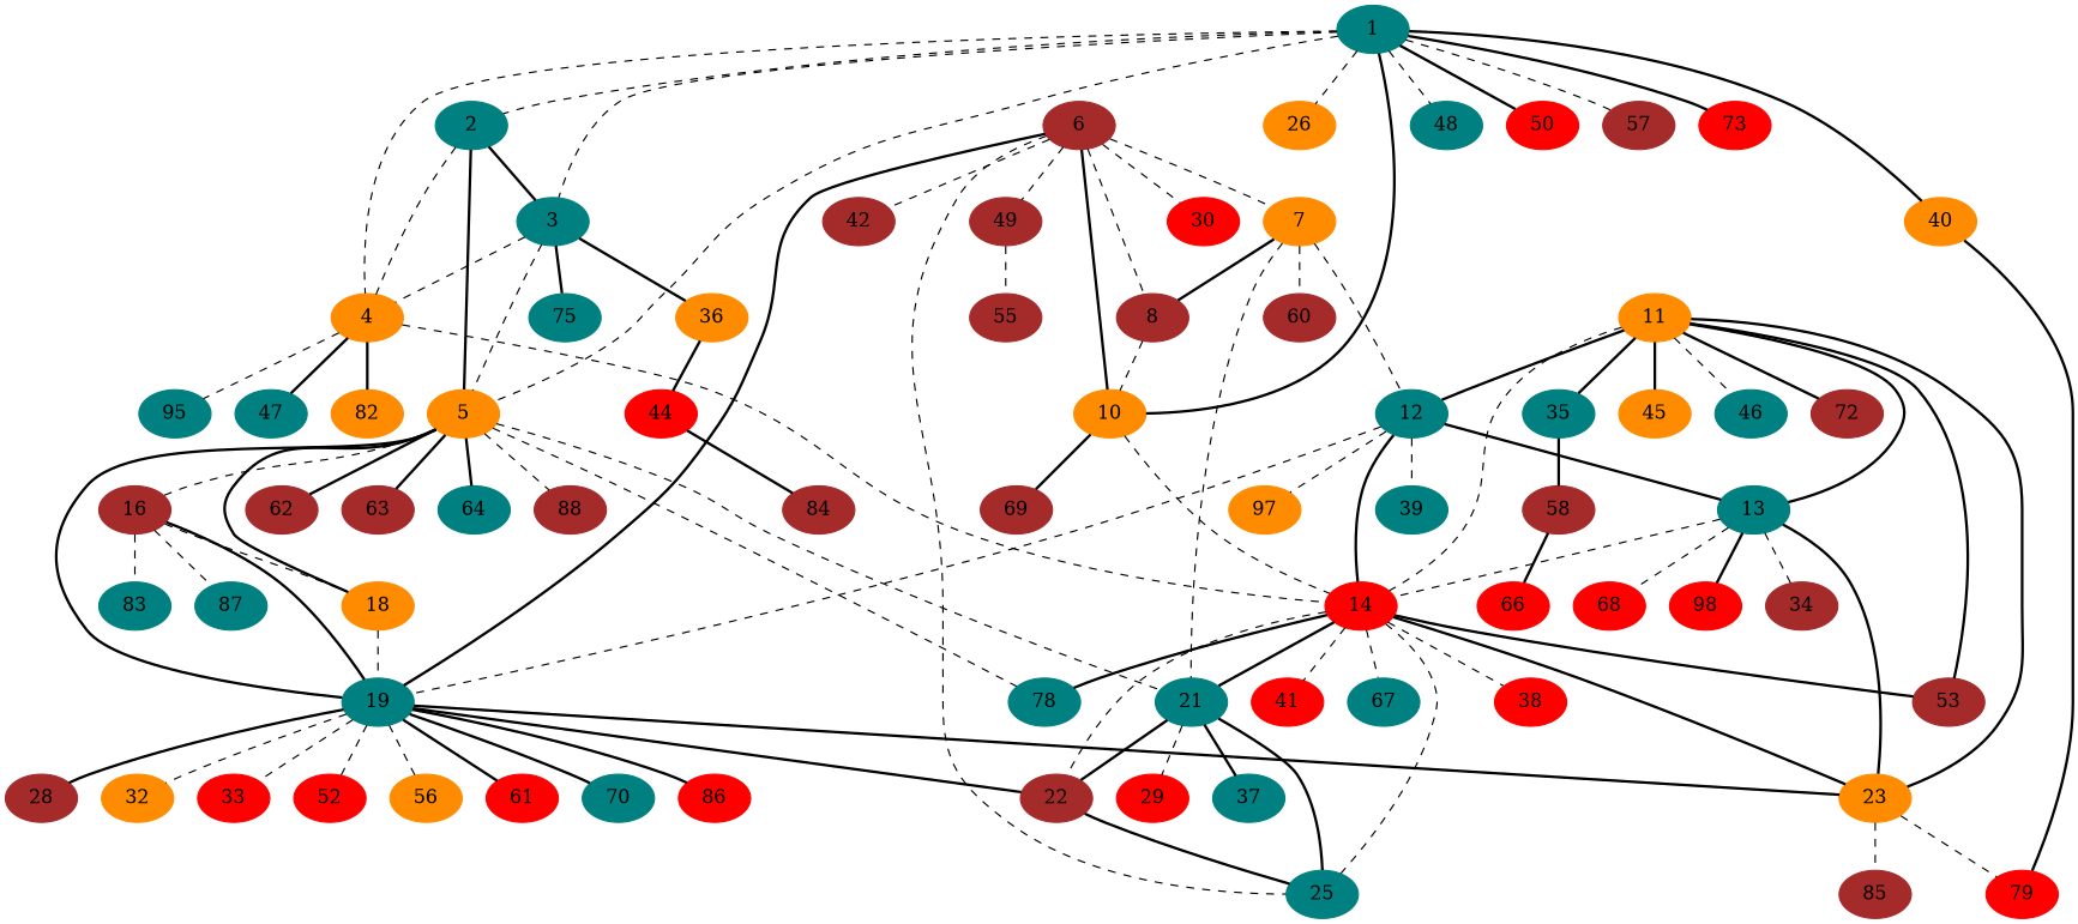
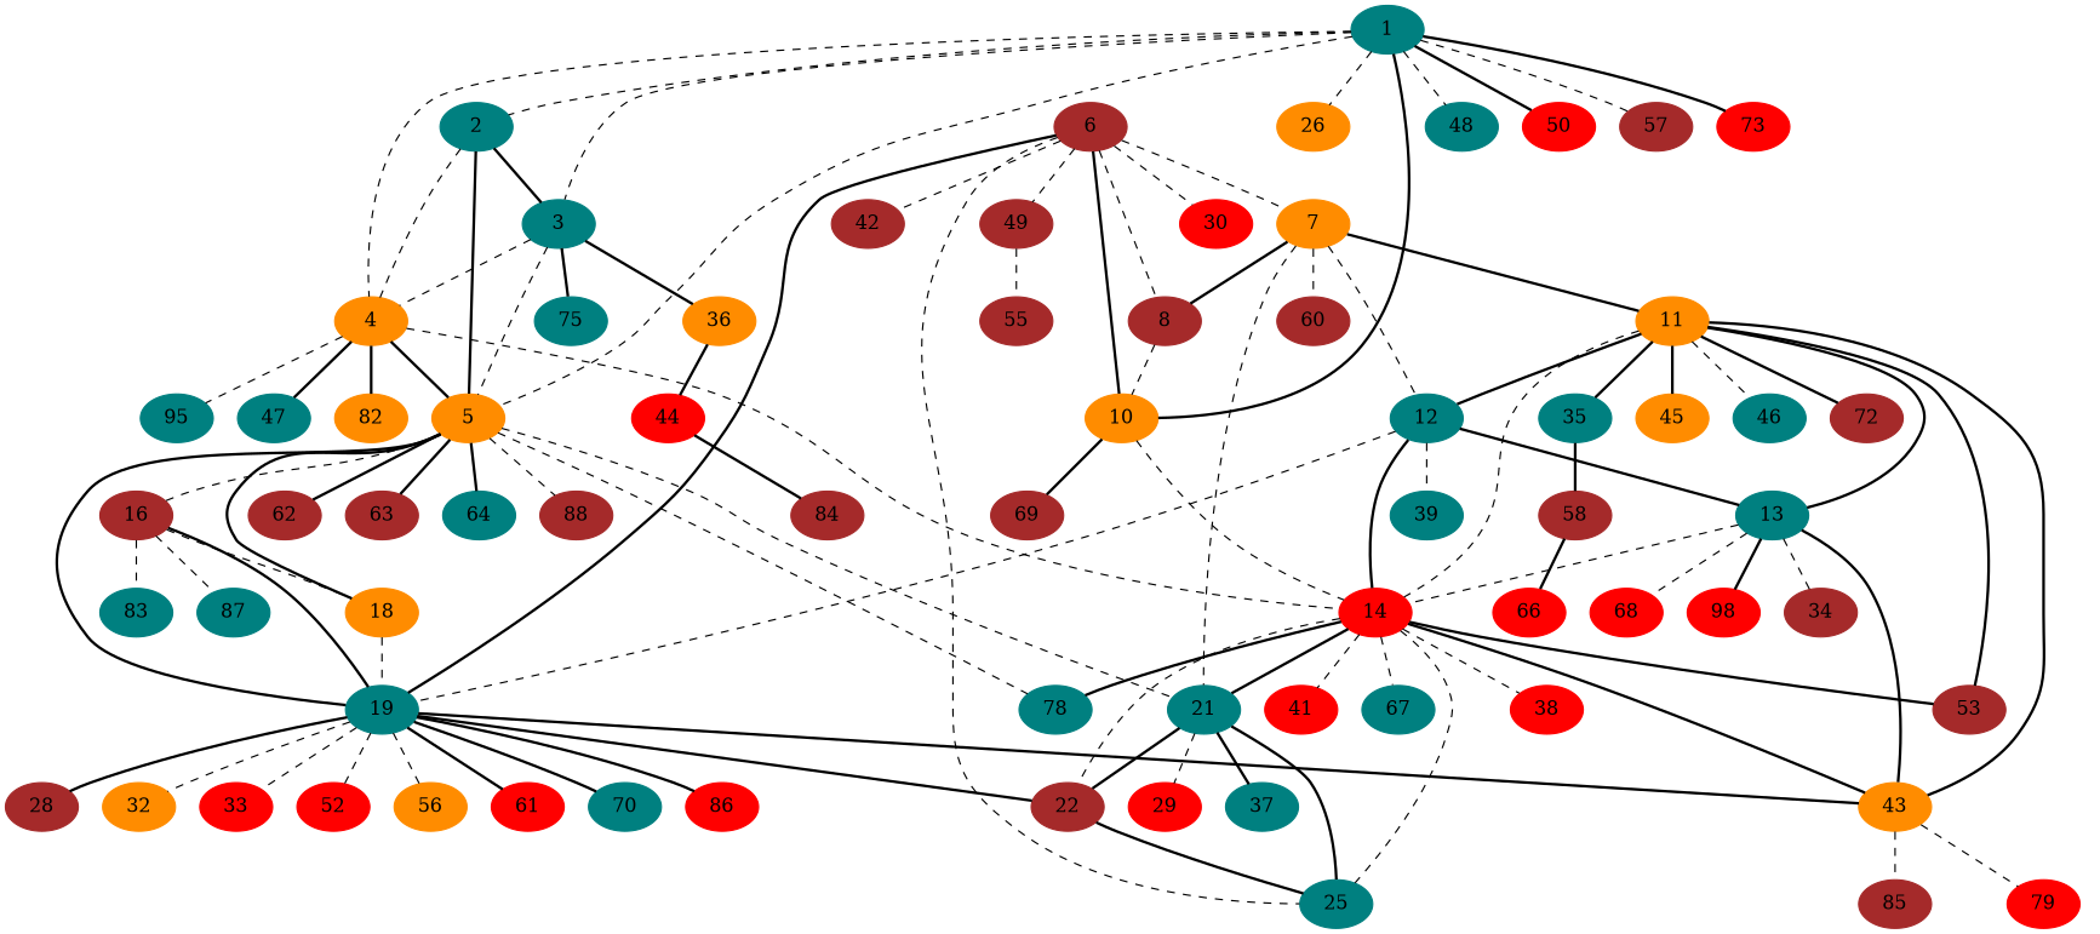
  graph {
    node [color=teal style=filled]
    edge [style=dashed]
    1 [super="+51"]
    2
    3 [super="+65"]
    4 [color=darkorange super="+59"]
    5 [color=darkorange super="+17"]
    10 [color=darkorange super="+92"]
    26 [color=darkorange]
-   40 [color=darkorange super="+100"]
    48
    50 [color=red]
    57 [color=brown]
    73 [color=red super="+81"]
    36 [color=darkorange]
    75
    14 [color=red super="+23"]
    47
    82 [color=darkorange]
    95
    16 [color=brown super="+71"]
    18 [color=darkorange super="+77"]
    19 [super="+20"]
    21 [super="+24"]
    62 [color=brown super="+91"]
    63 [color=brown]
    64
    78 [super="+90"]
    88 [color=brown super="+93"]
    69 [color=brown]
    79 [color=red]
    44 [color=red]
    25 [super="+80"]
    53 [color=brown]
-   43 [color=darkorange super="+74" label=23]
+   43 [color=darkorange super="+74"]
    22 [color=brown]
    38 [color=red]
    41 [color=red]
    67
    83
    87
    28 [color=brown]
    32 [color=darkorange]
    33 [color=red]
    52 [color=red]
    56 [color=darkorange]
    61 [color=red super="+96"]
    70
    86 [color=red]
    29 [color=red]
    37
    6 [color=brown super="+9"]
    7 [color=darkorange super="+31"]
    8 [color=brown]
    30 [color=red]
    42 [color=brown]
    49 [color=brown]
    11 [color=darkorange super="+15"]
    12 [super="+94"]
    60 [color=brown]
    55 [color=brown]
    13 [super="+27"]
    35
    45 [color=darkorange super="+76"]
    46
    72 [color=brown]
    39
-   97 [color=darkorange]
    34 [color=brown]
    68 [color=red]
    98 [color=red]
    58 [color=brown super="+99"]
    85 [color=brown]
    66 [color=red]
    84 [color=brown]
    1 -- 2
    1 -- 3
    1 -- 4
    1 -- 5
    1 -- 10 [style=bold]
    1 -- 26
-   1 -- 40 [style=bold]
    1 -- 48
    1 -- 50 [style=bold]
    1 -- 57
    1 -- 73 [style=bold]
    2 -- 3 [style=bold]
    2 -- 4
    2 -- 5 [style=bold]
    3 -- 4
    3 -- 5
    3 -- 36 [style=bold]
    3 -- 75 [style=bold]
+   4 -- 5 [style=bold]
    4 -- 14
    4 -- 47 [style=bold]
    4 -- 82 [style=bold]
    4 -- 95
    5 -- 16
    5 -- 18 [style=bold]
    5 -- 19 [style=bold weight=2]
    5 -- 21
    5 -- 62 [style=bold]
    5 -- 63 [style=bold]
    5 -- 64 [style=bold]
    5 -- 78
    5 -- 88
    10 -- 14
    10 -- 69 [style=bold]
-   40 -- 79 [style=bold]
    36 -- 44 [style=bold]
    14 -- 21 [style=bold weight=2]
    14 -- 78 [style=bold]
    14 -- 25
    14 -- 53 [style=bold]
    14 -- 43 [style=bold]
    14 -- 22
    14 -- 38
    14 -- 41
    14 -- 67
    16 -- 18
    16 -- 19 [style=bold weight=2]
    16 -- 83
    16 -- 87
    18 -- 19 [weight=2]
    19 -- 43 [style=bold]
    19 -- 22 [style=bold]
    19 -- 28 [style=bold]
    19 -- 32
    19 -- 33
    19 -- 52
    19 -- 56
    19 -- 61 [style=bold]
    19 -- 70 [style=bold]
    19 -- 86 [style=bold]
    21 -- 25 [style=bold weight=2]
    21 -- 22 [style=bold weight=2]
    21 -- 29
    21 -- 37 [style=bold]
    44 -- 84 [style=bold]
    43 -- 79
    43 -- 85
    22 -- 25 [style=bold]
    6 -- 10 [style=bold weight=2]
    6 -- 19 [style=bold]
    6 -- 25
    6 -- 7 [weight=2]
    6 -- 8 [weight=2]
    6 -- 30
    6 -- 42
    6 -- 49
    7 -- 21
    7 -- 8 [style=bold]
+   7 -- 11 [style=bold]
    7 -- 12
    7 -- 60
    8 -- 10
    49 -- 55
    11 -- 14 [weight=2]
    11 -- 53 [style=bold]
    11 -- 43 [style=bold]
    11 -- 12 [style=bold weight=2]
    11 -- 13 [style=bold weight=2]
    11 -- 35 [style=bold]
    11 -- 45 [style=bold]
    11 -- 46
    11 -- 72 [style=bold]
    12 -- 14 [style=bold]
    12 -- 19
    12 -- 13 [style=bold]
    12 -- 39
-   12 -- 97
    13 -- 14
    13 -- 43 [style=bold]
    13 -- 34
    13 -- 68
    13 -- 98 [style=bold]
    35 -- 58 [style=bold]
    58 -- 66 [style=bold]
  }
